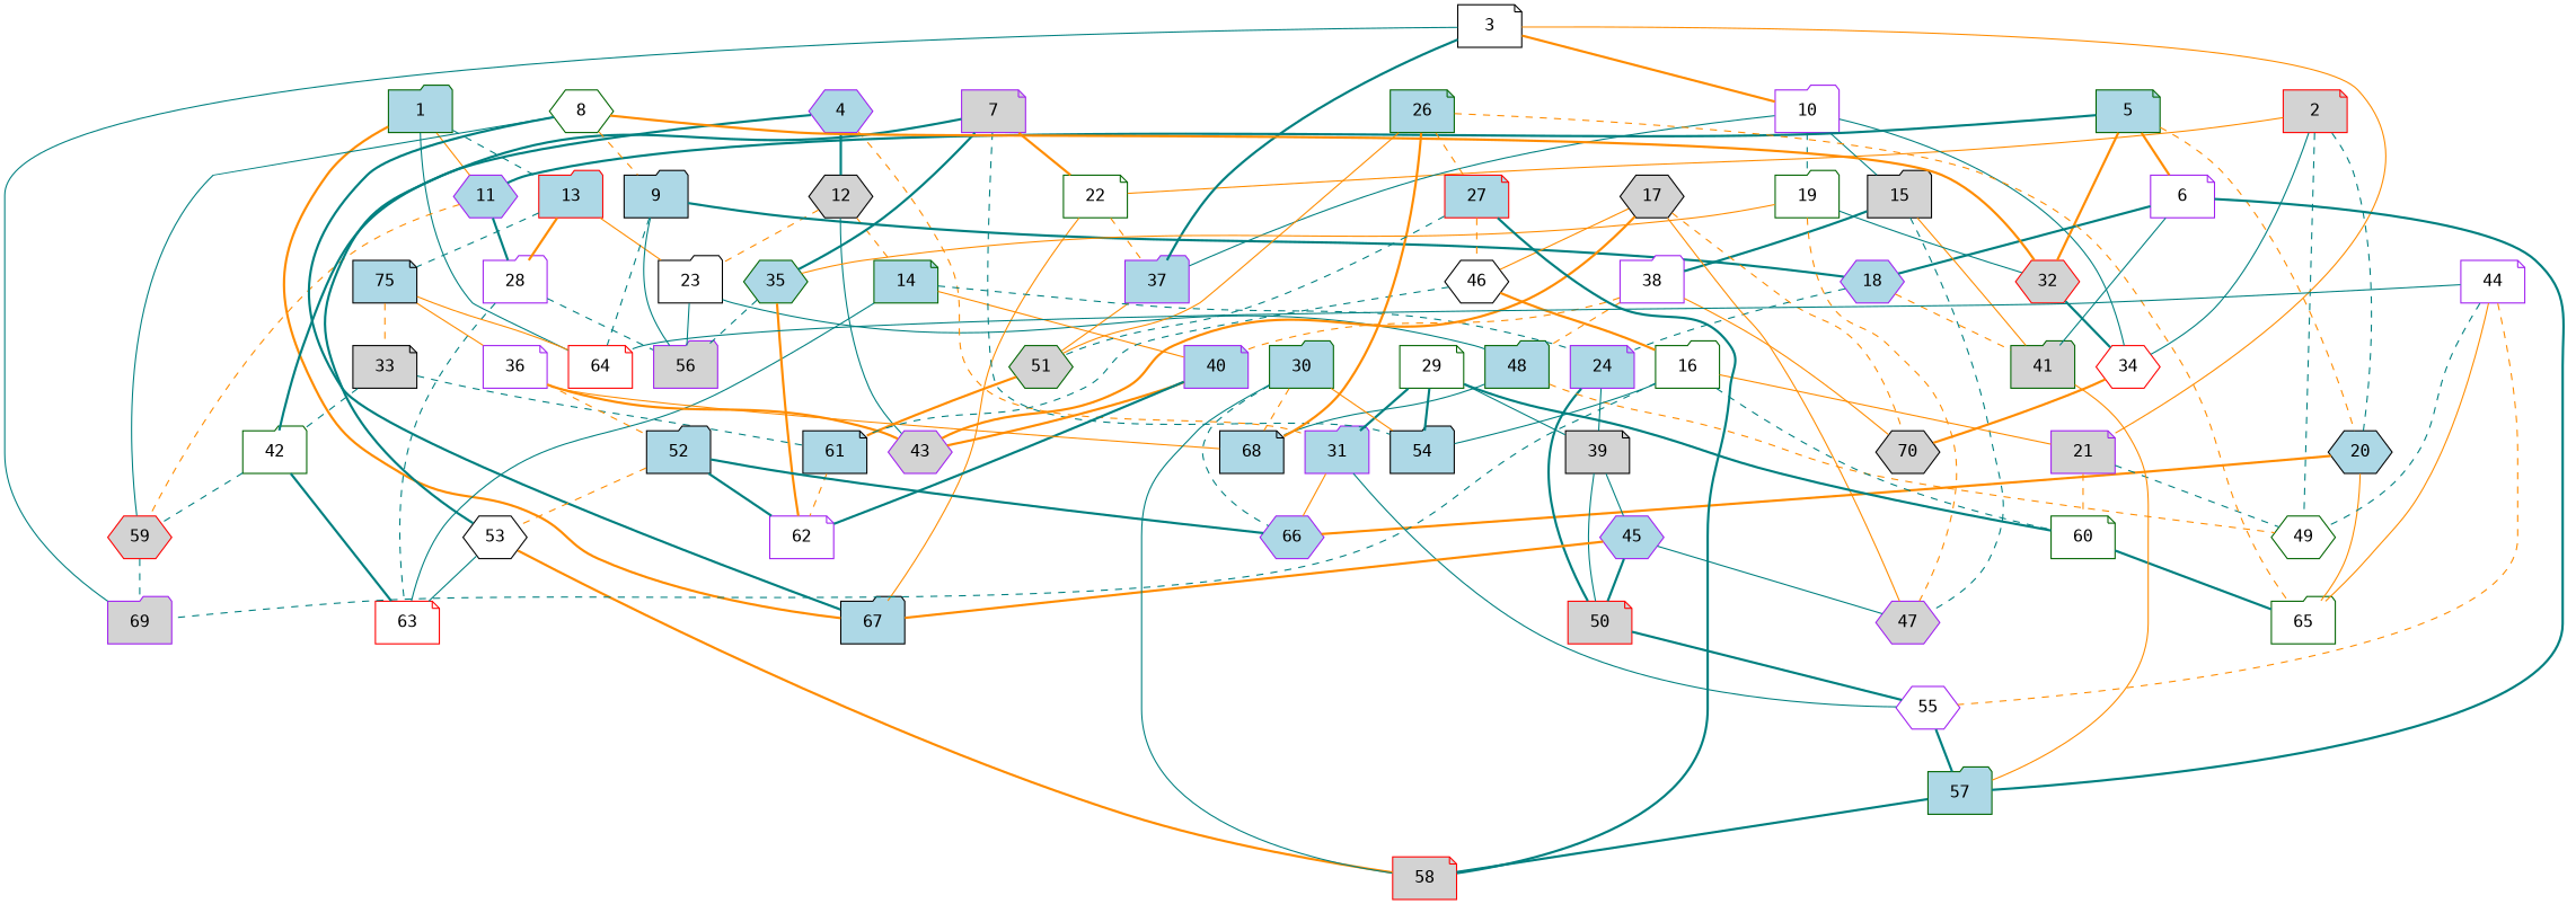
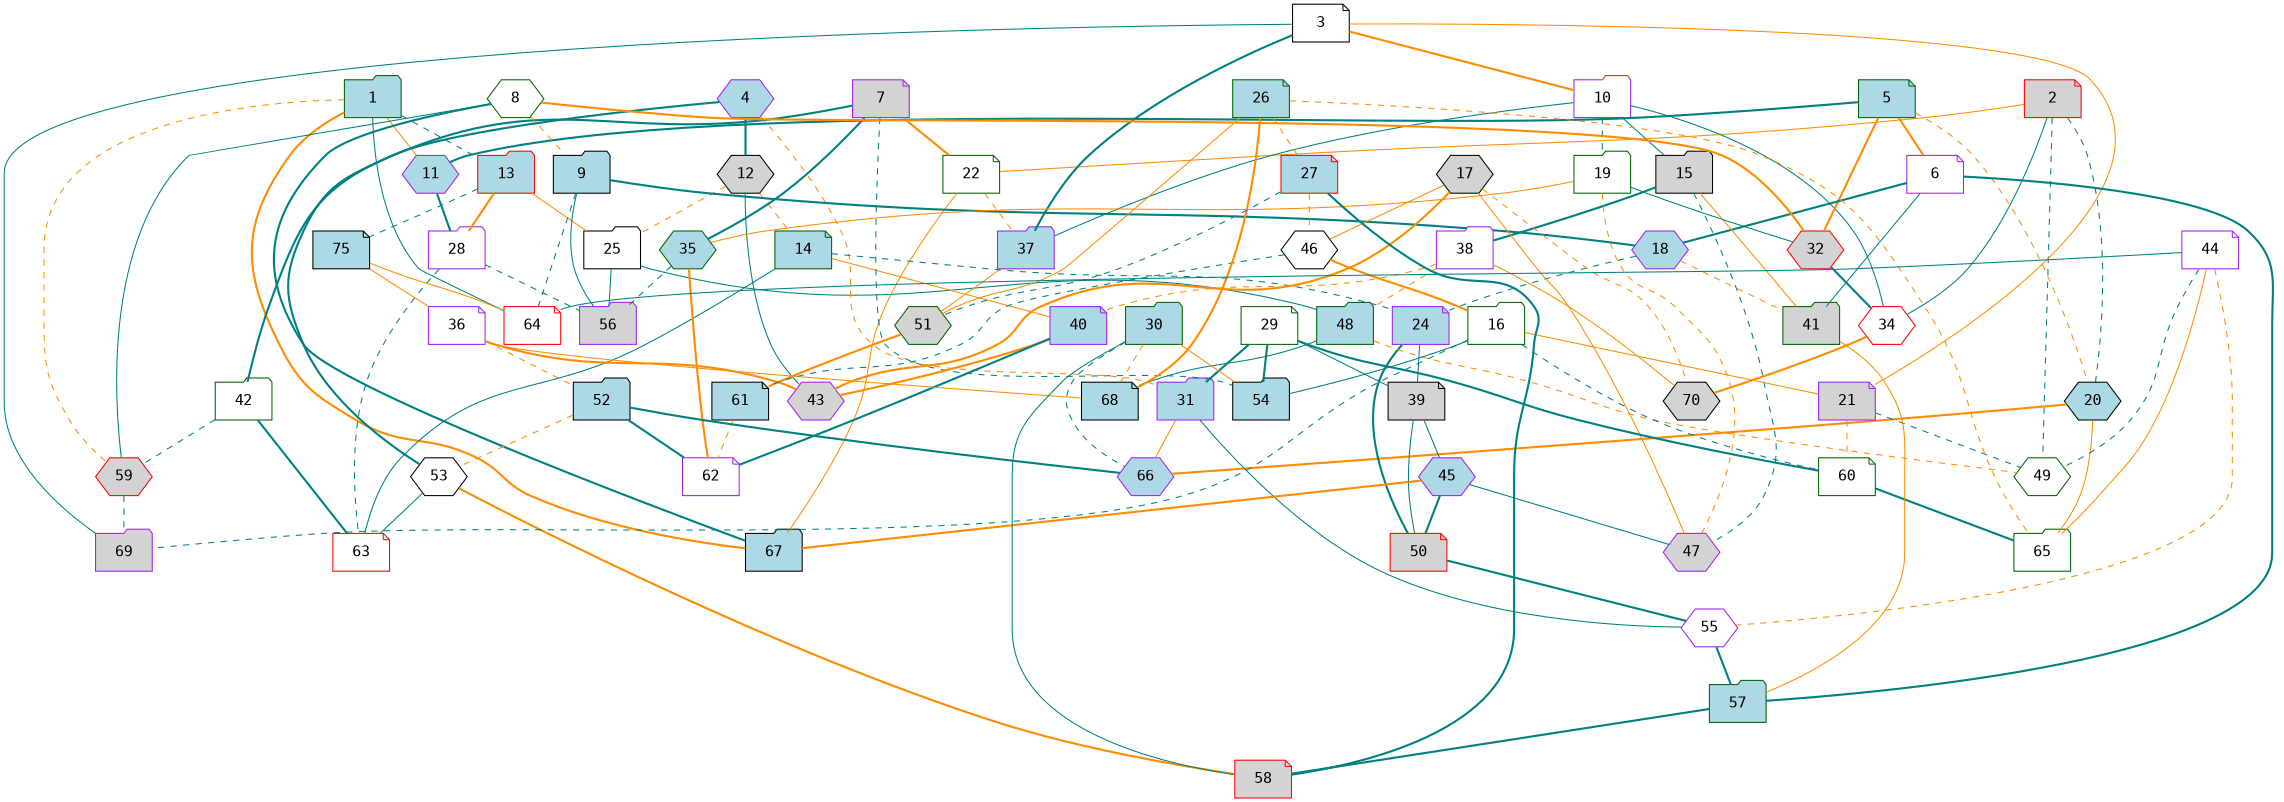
  graph {
    fontname="DejaVu Sans Mono"
    node [color=purple fillcolor=lightblue fontname="DejaVu Sans Mono" shape=note style=filled]
    edge [color=teal fontname="DejaVu Sans Mono" style=solid]
    1 [color=darkgreen shape=folder]
    11 [shape=hexagon]
    13 [color=red shape=folder]
    64 [color=red fillcolor=white]
    67 [color=black shape=folder]
    59 [color=red fillcolor=lightgrey shape=hexagon]
    28 [fillcolor=white shape=folder]
-   23 [color=black fillcolor=white shape=folder]
+   23 [color=black fillcolor=white shape=folder label=25]
    n9 [color=black label=75]
    2 [color=red fillcolor=lightgrey]
    20 [color=black shape=hexagon]
    22 [color=darkgreen fillcolor=white]
    34 [color=red fillcolor=white shape=hexagon]
    49 [color=darkgreen fillcolor=white shape=hexagon]
    65 [color=darkgreen fillcolor=white shape=folder]
    66 [shape=hexagon]
    37 [shape=folder]
    70 [color=black fillcolor=lightgrey shape=hexagon]
    3 [color=black fillcolor=white]
    21 [fillcolor=lightgrey]
    69 [fillcolor=lightgrey shape=folder]
    10 [fillcolor=white shape=folder]
    4 [shape=hexagon]
    12 [color=black fillcolor=lightgrey shape=hexagon]
    31 [shape=folder]
    53 [color=black fillcolor=white shape=hexagon]
    60 [color=darkgreen fillcolor=white]
    51 [color=darkgreen fillcolor=lightgrey shape=hexagon]
    14 [color=darkgreen]
    43 [fillcolor=lightgrey shape=hexagon]
    55 [fillcolor=white shape=hexagon]
    63 [color=red fillcolor=white]
    58 [color=red fillcolor=lightgrey]
    5 [color=darkgreen]
    6 [fillcolor=white]
    32 [color=red fillcolor=lightgrey shape=hexagon]
    18 [shape=hexagon]
    41 [color=darkgreen fillcolor=lightgrey shape=folder]
    57 [color=darkgreen shape=folder]
    24
    7 [fillcolor=lightgrey]
    35 [color=darkgreen shape=hexagon]
    42 [color=darkgreen fillcolor=white shape=folder]
    54 [color=black shape=folder]
    56 [fillcolor=lightgrey shape=folder]
    62 [fillcolor=white]
    8 [color=darkgreen fillcolor=white shape=hexagon]
    9 [color=black shape=folder]
    15 [color=black fillcolor=lightgrey shape=folder]
    19 [color=darkgreen fillcolor=white shape=folder]
    38 [fillcolor=white shape=folder]
    47 [fillcolor=lightgrey shape=hexagon]
    40
    48 [color=darkgreen shape=folder]
-   33 [color=black fillcolor=lightgrey]
    36 [fillcolor=white]
    39 [color=black fillcolor=lightgrey]
    50 [color=red fillcolor=lightgrey]
    16 [color=darkgreen fillcolor=white shape=folder]
    17 [color=black fillcolor=lightgrey shape=hexagon]
    46 [color=black fillcolor=white shape=hexagon]
    61 [color=black]
    68 [color=black]
    45 [shape=hexagon]
    52 [color=black shape=folder]
    26 [color=darkgreen]
    27 [color=red]
    29 [color=darkgreen fillcolor=white]
    30 [color=darkgreen shape=folder]
    44 [fillcolor=white]
    1 -- 11 [color=darkorange]
    1 -- 13 [style=dashed]
    1 -- 64
    1 -- 67 [color=darkorange style=bold]
-   11 -- 59 [color=darkorange style=dashed]
+   1 -- 59 [color=darkorange style=dashed]
    11 -- 28 [style=bold]
    13 -- 28 [color=darkorange style=bold]
    13 -- 23 [color=darkorange]
    13 -- n9 [style=dashed]
    59 -- 69 [style=dashed]
    28 -- 63 [style=dashed]
    28 -- 56 [style=dashed]
    23 -- 56
    23 -- 48
    n9 -- 64 [color=darkorange]
-   n9 -- 33 [color=darkorange style=dashed]
    n9 -- 36 [color=darkorange]
    2 -- 20 [style=dashed]
    2 -- 22 [color=darkorange]
    2 -- 34
    2 -- 49 [style=dashed]
    20 -- 65 [color=darkorange]
    20 -- 66 [color=darkorange style=bold]
    22 -- 67 [color=darkorange]
    22 -- 37 [color=darkorange style=dashed]
    34 -- 70 [color=darkorange style=bold]
    37 -- 51 [color=darkorange]
    3 -- 37 [style=bold]
    3 -- 21 [color=darkorange]
    3 -- 69
    3 -- 10 [color=darkorange style=bold]
    21 -- 49 [style=dashed]
    21 -- 60 [color=darkorange style=dashed]
    10 -- 34
    10 -- 37
    10 -- 15
    10 -- 19 [style=dashed]
    4 -- 12 [style=bold]
    4 -- 31 [color=darkorange style=dashed]
    4 -- 53 [style=bold]
    12 -- 23 [color=darkorange style=dashed]
    12 -- 14 [color=darkorange style=dashed]
    12 -- 43
    31 -- 66 [color=darkorange]
    31 -- 55
    53 -- 63
    53 -- 58 [color=darkorange style=bold]
    60 -- 65 [style=bold]
    51 -- 61 [color=darkorange style=bold]
    14 -- 63
    14 -- 24 [style=dashed]
    14 -- 40 [color=darkorange]
    55 -- 57 [style=bold]
    5 -- 11 [style=bold]
    5 -- 20 [color=darkorange style=dashed]
    5 -- 6 [color=darkorange style=bold]
    5 -- 32 [color=darkorange style=bold]
    6 -- 18 [style=bold]
    6 -- 41
    6 -- 57 [style=bold]
    32 -- 34 [style=bold]
    18 -- 41 [color=darkorange style=dashed]
    18 -- 24 [style=dashed]
    41 -- 57 [color=darkorange]
    57 -- 58 [style=bold]
    24 -- 39
    24 -- 50 [style=bold]
    7 -- 22 [color=darkorange style=bold]
    7 -- 35 [style=bold]
    7 -- 42 [style=bold]
    7 -- 54 [style=dashed]
    35 -- 56 [style=dashed]
    35 -- 62 [color=darkorange style=bold]
    42 -- 59 [style=dashed]
    42 -- 63 [style=bold]
    8 -- 67 [style=bold]
    8 -- 59
    8 -- 32 [color=darkorange style=bold]
    8 -- 9 [color=darkorange style=dashed]
    9 -- 64 [style=dashed]
    9 -- 18 [style=bold]
    9 -- 56
    15 -- 41 [color=darkorange]
    15 -- 38 [style=bold]
    15 -- 47 [style=dashed]
    19 -- 32
    19 -- 35 [color=darkorange]
    19 -- 47 [color=darkorange style=dashed]
    38 -- 70 [color=darkorange]
    38 -- 40 [color=darkorange style=dashed]
    38 -- 48 [color=darkorange style=dashed]
    40 -- 43 [color=darkorange style=bold]
    40 -- 62 [style=bold]
    48 -- 49 [color=darkorange style=dashed]
    48 -- 68
-   33 -- 42 [style=dashed]
-   33 -- 61 [style=dashed]
    36 -- 43 [color=darkorange style=bold]
    36 -- 68 [color=darkorange]
    36 -- 52 [color=darkorange style=dashed]
    39 -- 50
    39 -- 45
    50 -- 55 [style=bold]
    16 -- 21 [color=darkorange]
    16 -- 69 [style=dashed]
    16 -- 60 [style=dashed]
    16 -- 54
    17 -- 70 [color=darkorange style=dashed]
    17 -- 43 [color=darkorange style=bold]
    17 -- 47 [color=darkorange]
    17 -- 46 [color=darkorange]
    46 -- 16 [color=darkorange style=bold]
    46 -- 61 [style=dashed]
    61 -- 62 [color=darkorange style=dashed]
    45 -- 67 [color=darkorange style=bold]
    45 -- 47
    45 -- 50 [style=bold]
    52 -- 66 [style=bold]
    52 -- 53 [color=darkorange style=dashed]
    52 -- 62 [style=bold]
    26 -- 65 [color=darkorange style=dashed]
    26 -- 51 [color=darkorange]
    26 -- 68 [color=darkorange style=bold]
    26 -- 27 [color=darkorange style=dashed]
    27 -- 51 [style=dashed]
    27 -- 58 [style=bold]
    27 -- 46 [color=darkorange style=dashed]
    29 -- 31 [style=bold]
    29 -- 60 [style=bold]
    29 -- 54 [style=bold]
    29 -- 39
    30 -- 66 [style=dashed]
    30 -- 58
    30 -- 54 [color=darkorange]
    30 -- 68 [color=darkorange style=dashed]
    44 -- 64
    44 -- 49 [style=dashed]
    44 -- 65 [color=darkorange]
    44 -- 55 [color=darkorange style=dashed]
  }
